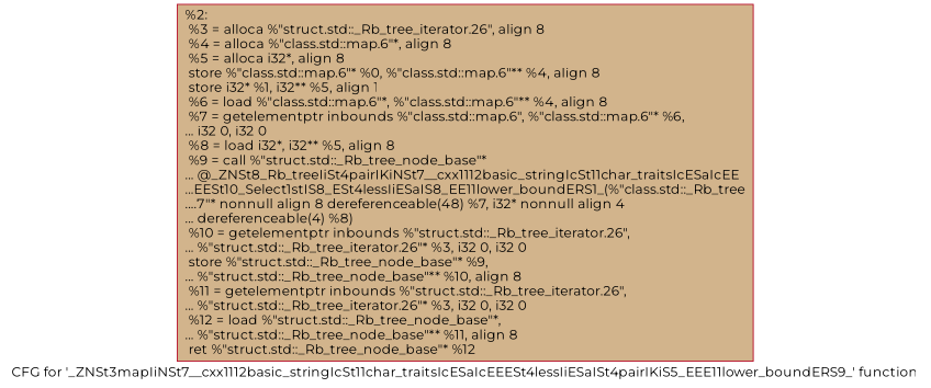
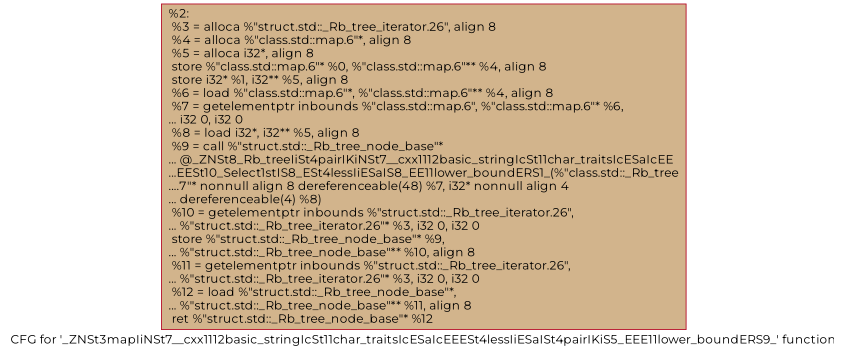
  digraph {
    label="CFG for '_ZNSt3mapIiNSt7__cxx1112basic_stringIcSt11char_traitsIcESaIcEEESt4lessIiESaISt4pairIKiS5_EEE11lower_boundERS9_' function"
    fontname=Montserrat
-   n1 [color="#b70d28ff" fillcolor=tan label="{%2:\l  %3 = alloca %\"struct.std::_Rb_tree_iterator.26\", align 8\l  %4 = alloca %\"class.std::map.6\"*, align 8\l  %5 = alloca i32*, align 8\l  store %\"class.std::map.6\"* %0, %\"class.std::map.6\"** %4, align 8\l  store i32* %1, i32** %5, align 1\l  %6 = load %\"class.std::map.6\"*, %\"class.std::map.6\"** %4, align 8\l  %7 = getelementptr inbounds %\"class.std::map.6\", %\"class.std::map.6\"* %6,\l... i32 0, i32 0\l  %8 = load i32*, i32** %5, align 8\l  %9 = call %\"struct.std::_Rb_tree_node_base\"*\l... @_ZNSt8_Rb_treeIiSt4pairIKiNSt7__cxx1112basic_stringIcSt11char_traitsIcESaIcEE\l...EESt10_Select1stIS8_ESt4lessIiESaIS8_EE11lower_boundERS1_(%\"class.std::_Rb_tree\l....7\"* nonnull align 8 dereferenceable(48) %7, i32* nonnull align 4\l... dereferenceable(4) %8)\l  %10 = getelementptr inbounds %\"struct.std::_Rb_tree_iterator.26\",\l... %\"struct.std::_Rb_tree_iterator.26\"* %3, i32 0, i32 0\l  store %\"struct.std::_Rb_tree_node_base\"* %9,\l... %\"struct.std::_Rb_tree_node_base\"** %10, align 8\l  %11 = getelementptr inbounds %\"struct.std::_Rb_tree_iterator.26\",\l... %\"struct.std::_Rb_tree_iterator.26\"* %3, i32 0, i32 0\l  %12 = load %\"struct.std::_Rb_tree_node_base\"*,\l... %\"struct.std::_Rb_tree_node_base\"** %11, align 8\l  ret %\"struct.std::_Rb_tree_node_base\"* %12\l}" shape=record style=filled fontname=Montserrat]
+   n1 [color="#b70d28ff" fillcolor=tan label="{%2:\l  %3 = alloca %\"struct.std::_Rb_tree_iterator.26\", align 8\l  %4 = alloca %\"class.std::map.6\"*, align 8\l  %5 = alloca i32*, align 8\l  store %\"class.std::map.6\"* %0, %\"class.std::map.6\"** %4, align 8\l  store i32* %1, i32** %5, align 8\l  %6 = load %\"class.std::map.6\"*, %\"class.std::map.6\"** %4, align 8\l  %7 = getelementptr inbounds %\"class.std::map.6\", %\"class.std::map.6\"* %6,\l... i32 0, i32 0\l  %8 = load i32*, i32** %5, align 8\l  %9 = call %\"struct.std::_Rb_tree_node_base\"*\l... @_ZNSt8_Rb_treeIiSt4pairIKiNSt7__cxx1112basic_stringIcSt11char_traitsIcESaIcEE\l...EESt10_Select1stIS8_ESt4lessIiESaIS8_EE11lower_boundERS1_(%\"class.std::_Rb_tree\l....7\"* nonnull align 8 dereferenceable(48) %7, i32* nonnull align 4\l... dereferenceable(4) %8)\l  %10 = getelementptr inbounds %\"struct.std::_Rb_tree_iterator.26\",\l... %\"struct.std::_Rb_tree_iterator.26\"* %3, i32 0, i32 0\l  store %\"struct.std::_Rb_tree_node_base\"* %9,\l... %\"struct.std::_Rb_tree_node_base\"** %10, align 8\l  %11 = getelementptr inbounds %\"struct.std::_Rb_tree_iterator.26\",\l... %\"struct.std::_Rb_tree_iterator.26\"* %3, i32 0, i32 0\l  %12 = load %\"struct.std::_Rb_tree_node_base\"*,\l... %\"struct.std::_Rb_tree_node_base\"** %11, align 8\l  ret %\"struct.std::_Rb_tree_node_base\"* %12\l}" shape=record style=filled fontname=Montserrat]
  }
